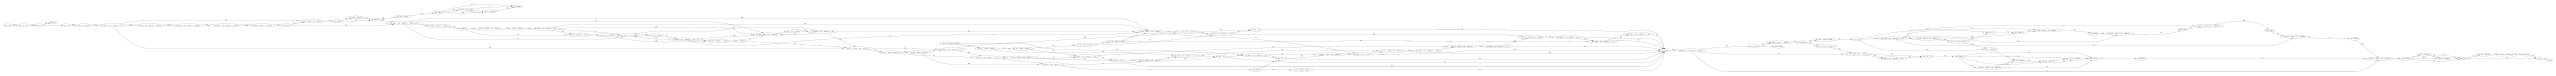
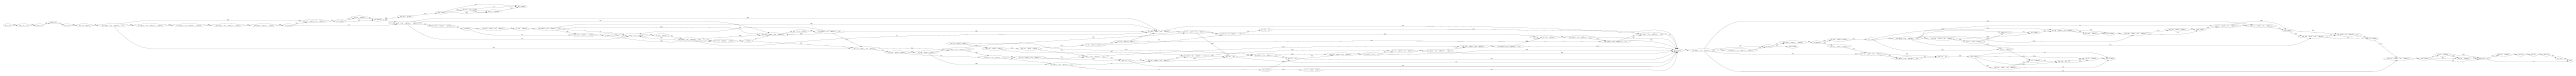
  digraph {
    fontname="JetBrains Mono"
    rankdir=LR
    node [fontname="JetBrains Mono"]
    edge [fontname="JetBrains Mono"]
    n1 [label="push rbp"]
    n2 [label="mov rbp , rsp"]
    n3 [label="push r15"]
    n4 [label="push r14"]
    n5 [label="push rbx"]
    n6 [label="sub rsp , address"]
    n7 [label="mov qword [ rbp - address ] , rdi"]
    n8 [label="mov dword [ rbp - address ] , address"]
    n9 [label="mov rdi , qword [ rbp - address ]"]
    n10 [label="mov rdi , qword [ rbp - address ]"]
    n11 [label="mov qword [ rbp - address ] , address"]
    n12 [label="call symbol"]
    n13 [label="mov rsi , qword [ symbol ]"]
    n14 [label="mov qword [ rbp - address ] , rdi"]
    n15 [label="mov qword [ rbp - address ] , address"]
    n16 [label="cmp qword [ symbol ] , address"]
    n17 [label="jne address"]
    n18 [label="mov dword [ rbp - address ] , address"]
    n19 [label="test byte [ symbol ] , address"]
    n20 [label="mov eax , dword [ rbp - address ]"]
    n21 [label="mov eax , dword [ rbp - address ]"]
    n22 [label="mov r11d , dword [ rbp - address ]"]
    n23 [label="je address"]
    n24 [label="or eax , address"]
    n25 [label="or eax , address"]
    n26 [label="mov rbx , qword [ rbp - address ]"]
    n27 [label="mov dword [ rsp + address ] , r11d"]
    n28 [label="cmp rax , address"]
    n29 [label="jbe address"]
    n30 [label="test byte [ symbol ] , address"]
    n31 [label="mov eax , dword [ rbp - address ]"]
    n32 [label="je address"]
    n33 [label="or eax , address"]
    n34 [label="test byte [ symbol ] , address"]
    n35 [label="mov dword [ rbp - address ] , eax"]
    n36 [label="mov rdi , string"]
    n37 [label="call symbol"]
    n38 [label="mov rdi , rax"]
    n39 [label="mov al , address"]
    n40 [label="call symbol"]
    n41 [label="je address"]
    n42 [label="mov dword [ rbp - address ] , eax"]
    n43 [label="mov rdx , qword [ symbol ]"]
    n44 [label="mov qword [ rbp - address ] , rsi"]
    n45 [label="mov dword [ rbp - address ] , eax"]
    n46 [label="mov qword [ rbp - address ] , rdx"]
    n47 [label="mov r14 , qword [ rbp - address ]"]
    n48 [label="call symbol"]
    n49 [label="mov r15 , qword [ rbp - address ]"]
    n50 [label="mov qword [ rbp - address ] , rdi"]
    n51 [label="mov rdi , rbx"]
    n52 [label="mov qword [ rbp - address ] , rsi"]
    n53 [label="mov rsi , r14"]
    n54 [label="mov r8 , qword [ symbol ]"]
    n55 [label="mov rcx , rax"]
    n56 [label="mov qword [ rbp - address ] , rdx"]
    n57 [label="mov rdx , r15"]
    n58 [label="call symbol"]
    n59 [label="mov rax , qword [ rbp - address ]"]
    n60 [label="mov qword [ rbp - address ] , rax"]
    n61 [label="mov rcx , qword [ symbol ]"]
    n62 [label="mov rdx , qword [ symbol ]"]
    n63 [label="mov qword [ rbp - address ] , rcx"]
    n64 [label="mov rsi , qword [ symbol ]"]
    n65 [label="mov rdi , qword [ symbol ]"]
    n66 [label="mov rax , qword [ rbp - address ]"]
    n67 [label="mov r10 , qword [ symbol ]"]
    n68 [label="mov rax , qword [ rbp - address ]"]
    n69 [label="mov qword [ rsp + address ] , r10"]
    n70 [label="mov rax , qword [ rbp - address ]"]
    n71 [label="mov qword [ rsp + address ] , rax"]
    n72 [label="mov qword [ rsp + address ] , rax"]
    n73 [label="mov qword [ rsp + address ] , rax"]
    n74 [label="mov qword [ rsp ] , rax"]
+   n75 [label="cmp qword [ rbp - address ] , address"]
    n76 [label="jne address"]
+   n77 [label="mov rsi , qword [ rbp - address ]"]
    n78 [label="mov rdi , qword [ rbp - address ]"]
    n79 [label="mov rax , qword [ rbp - address ]"]
    n80 [label="test byte [ symbol ] , address"]
    n81 [label="call symbol"]
    n82 [label="call symbol"]
    n83 [label="call symbol"]
    n84 [label="mov qword [ rbp - address ] , rdi"]
    n85 [label="mov rdi , rax"]
    n86 [label="je address"]
    n87 [label="mov rdi , qword [ symbol ]"]
    n88 [label="mov rdi , qword [ symbol ]"]
    n89 [label="call symbol"]
    n90 [label="mov qword [ rbp - address ] , rax"]
    n91 [label="and cl , address"]
    n92 [label="movzx esi , cl"]
    n93 [label="mov rdi , qword [ rbp - address ]"]
    n94 [label="mov rdi , qword [ rbp - address ]"]
    n95 [label="mov rdi , qword [ rbp - address ]"]
    n96 [label="mov rdi , qword [ rbp - address ]"]
    n97 [label="mov rdi , qword [ rbp - address ]"]
    n98 [label="mov rsi , address"]
    n99 [label="call symbol"]
    n100 [label="mov cl , byte [ symbol ]"]
+   n101 [label="mov esi , address"]
    n102 [label="call symbol"]
+   n103 [label="mov esi , dword [ symbol ]"]
    n104 [label="call symbol"]
+   n105 [label="mov byte [ rbp - address ] , al"]
    n106 [label="call symbol"]
    n107 [label="mov al , address"]
    n108 [label="and al , address"]
    n109 [label="movzx eax , al"]
    n110 [label="call symbol"]
    n111 [label="mov rdi , qword [ rbp - address ]"]
    n112 [label="mov rdx , rax"]
    n113 [label="mov al , address"]
    n114 [label="call symbol"]
-   n115 [label="jmp address"]
    n116 [label="add rsp , address"]
    n117 [label=retn]
    n118 [label="pop rbx"]
    n119 [label="pop r14"]
    n120 [label="pop r15"]
    n121 [label="pop rbp"]
    n1 -> n2 [label=CFG]
    n2 -> n3 [label=CFG]
    n3 -> n4 [label=CFG]
-   n3 -> n5 [label=CFG]
+   n4 -> n5 [label=CFG]
    n5 -> n6 [label=CFG]
    n6 -> n7 [label=CFG]
    n7 -> n8 [label=CFG]
    n7 -> n9 [label=DFG]
    n7 -> n10 [label=DFG]
    n8 -> n11 [label=CFG]
    n9 -> n12 [label=DFG]
    n10 -> n13 [label=CFG]
    n10 -> n14 [label=DFG]
    n11 -> n15 [label=CFG]
    n12 -> n28 [label=CFG]
    n12 -> n29 [label=DFG]
    n13 -> n43 [label=CFG]
    n13 -> n44 [label=DFG]
    n14 -> n26 [label=DFG]
    n14 -> n44 [label=CFG]
    n15 -> n16 [label=CFG]
    n16 -> n17 [label=CFG]
    n17 -> n9 [label=CFG]
    n17 -> n18 [label=CFG]
    n18 -> n19 [label=CFG]
    n18 -> n20 [label=DFG]
    n18 -> n21 [label=DFG]
    n18 -> n22 [label=DFG]
    n19 -> n23 [label=CFG]
    n20 -> n24 [label=DFG]
    n21 -> n25 [label=DFG]
    n22 -> n26 [label=CFG]
-   n22 -> n74 [label=DFG]
+   n22 -> n27 [label=DFG]
    n23 -> n30 [label=CFG]
    n23 -> n31 [label=CFG]
    n24 -> n42 [label=DFG]
    n25 -> n45 [label=DFG]
    n26 -> n50 [label=CFG]
-   n26 -> n51 [label=DFG]
+   n26 -> n57 [label=DFG]
    n27 -> n58 [label=DFG]
    n28 -> n29 [label=CFG]
    n29 -> n18 [label=CFG]
    n29 -> n36 [label=CFG]
    n30 -> n32 [label=CFG]
    n31 -> n33 [label=CFG]
    n32 -> n20 [label=CFG]
    n32 -> n34 [label=CFG]
    n33 -> n35 [label=CFG]
    n34 -> n41 [label=CFG]
    n35 -> n20 [label=DFG]
    n35 -> n21 [label=DFG]
    n35 -> n22 [label=DFG]
    n35 -> n30 [label=CFG]
    n36 -> n37 [label=CFG]
    n37 -> n38 [label=DFG]
    n37 -> n39 [label=DFG]
    n37 -> n40 [label=DFG]
    n38 -> n39 [label=CFG]
    n38 -> n40 [label=DFG]
    n39 -> n38 [label=DFG]
    n39 -> n40 [label=DFG]
    n41 -> n10 [label=CFG]
    n41 -> n21 [label=CFG]
    n42 -> n20 [label=DFG]
    n42 -> n21 [label=DFG]
    n42 -> n22 [label=DFG]
    n42 -> n34 [label=CFG]
    n43 -> n14 [label=CFG]
    n43 -> n46 [label=DFG]
    n44 -> n46 [label=CFG]
    n44 -> n47 [label=DFG]
    n45 -> n10 [label=CFG]
    n45 -> n20 [label=DFG]
    n45 -> n21 [label=DFG]
    n45 -> n22 [label=DFG]
    n46 -> n48 [label=CFG]
    n46 -> n49 [label=DFG]
    n47 -> n52 [label=CFG]
    n47 -> n53 [label=DFG]
    n48 -> n54 [label=CFG]
    n48 -> n55 [label=DFG]
    n49 -> n56 [label=CFG]
    n49 -> n57 [label=DFG]
    n50 -> n51 [label=CFG]
    n50 -> n70 [label=DFG]
    n51 -> n58 [label=DFG]
    n52 -> n53 [label=CFG]
    n52 -> n68 [label=DFG]
    n53 -> n49 [label=CFG]
    n53 -> n58 [label=DFG]
    n54 -> n58 [label=DFG]
    n55 -> n58 [label=DFG]
    n55 -> n59 [label=CFG]
    n56 -> n57 [label=CFG]
    n56 -> n66 [label=DFG]
    n57 -> n58 [label=DFG]
    n57 -> n63 [label=CFG]
    n58 -> n60 [label=DFG]
    n59 -> n74 [label=DFG]
+   n60 -> n75 [label=CFG]
    n60 -> n76 [label=DFG]
+   n60 -> n77 [label=DFG]
    n60 -> n78 [label=DFG]
    n60 -> n79 [label=DFG]
    n61 -> n62 [label=CFG]
    n61 -> n63 [label=DFG]
    n62 -> n56 [label=DFG]
    n62 -> n64 [label=CFG]
    n63 -> n55 [label=CFG]
    n63 -> n59 [label=DFG]
    n64 -> n52 [label=DFG]
    n64 -> n65 [label=CFG]
    n65 -> n50 [label=DFG]
    n65 -> n67 [label=CFG]
    n66 -> n73 [label=DFG]
    n67 -> n22 [label=CFG]
    n67 -> n69 [label=DFG]
    n68 -> n72 [label=DFG]
    n69 -> n27 [label=CFG]
    n69 -> n58 [label=DFG]
    n70 -> n71 [label=DFG]
    n71 -> n58 [label=DFG]
    n71 -> n69 [label=CFG]
    n72 -> n58 [label=DFG]
    n72 -> n70 [label=CFG]
    n73 -> n58 [label=DFG]
    n73 -> n68 [label=CFG]
    n74 -> n58 [label=DFG]
    n74 -> n66 [label=CFG]
+   n75 -> n76 [label=CFG]
    n76 -> n80 [label=CFG]
    n76 -> n81 [label=CFG]
+   n77 -> n82 [label=DFG]
    n78 -> n83 [label=DFG]
    n79 -> n84 [label=CFG]
    n79 -> n85 [label=DFG]
    n80 -> n86 [label=CFG]
    n82 -> n97 [label=CFG]
+   n82 -> n105 [label=DFG]
    n83 -> n107 [label=CFG]
    n83 -> n108 [label=DFG]
    n83 -> n109 [label=DFG]
    n84 -> n85 [label=CFG]
    n85 -> n110 [label=DFG]
    n86 -> n87 [label=CFG]
    n86 -> n88 [label=CFG]
    n87 -> n89 [label=DFG]
    n88 -> n79 [label=CFG]
    n89 -> n90 [label=DFG]
    n89 -> n91 [label=DFG]
    n89 -> n92 [label=DFG]
    n90 -> n93 [label=DFG]
    n90 -> n94 [label=DFG]
    n90 -> n95 [label=DFG]
    n90 -> n96 [label=DFG]
    n90 -> n97 [label=DFG]
    n91 -> n98 [label=DFG]
    n92 -> n99 [label=DFG]
    n93 -> n99 [label=DFG]
    n93 -> n100 [label=CFG]
+   n94 -> n101 [label=CFG]
    n94 -> n102 [label=DFG]
+   n95 -> n103 [label=CFG]
    n95 -> n104 [label=DFG]
+   n96 -> n77 [label=CFG]
    n96 -> n82 [label=DFG]
+   n97 -> n105 [label=CFG]
    n97 -> n106 [label=DFG]
    n98 -> n112 [label=CFG]
    n99 -> n94 [label=CFG]
    n100 -> n91 [label=DFG]
    n100 -> n92 [label=DFG]
+   n101 -> n102 [label=CFG]
    n102 -> n95 [label=CFG]
+   n103 -> n104 [label=DFG]
    n104 -> n96 [label=CFG]
+   n105 -> n106 [label=CFG]
    n106 -> n78 [label=CFG]
    n107 -> n108 [label=DFG]
    n107 -> n109 [label=DFG]
    n108 -> n109 [label=DFG]
    n109 -> n116 [label=CFG]
-   n109 -> n121 [label=DFG]
+   n109 -> n117 [label=DFG]
    n110 -> n111 [label=CFG]
    n110 -> n112 [label=DFG]
    n110 -> n113 [label=DFG]
    n110 -> n114 [label=DFG]
    n111 -> n98 [label=CFG]
    n111 -> n114 [label=DFG]
    n112 -> n113 [label=CFG]
    n113 -> n112 [label=DFG]
    n113 -> n114 [label=DFG]
-   n114 -> n115 [label=CFG]
-   n115 -> n78 [label=CFG]
    n116 -> n118 [label=CFG]
    n118 -> n119 [label=CFG]
    n119 -> n120 [label=CFG]
    n120 -> n121 [label=CFG]
    n121 -> n117 [label=CFG]
  }
